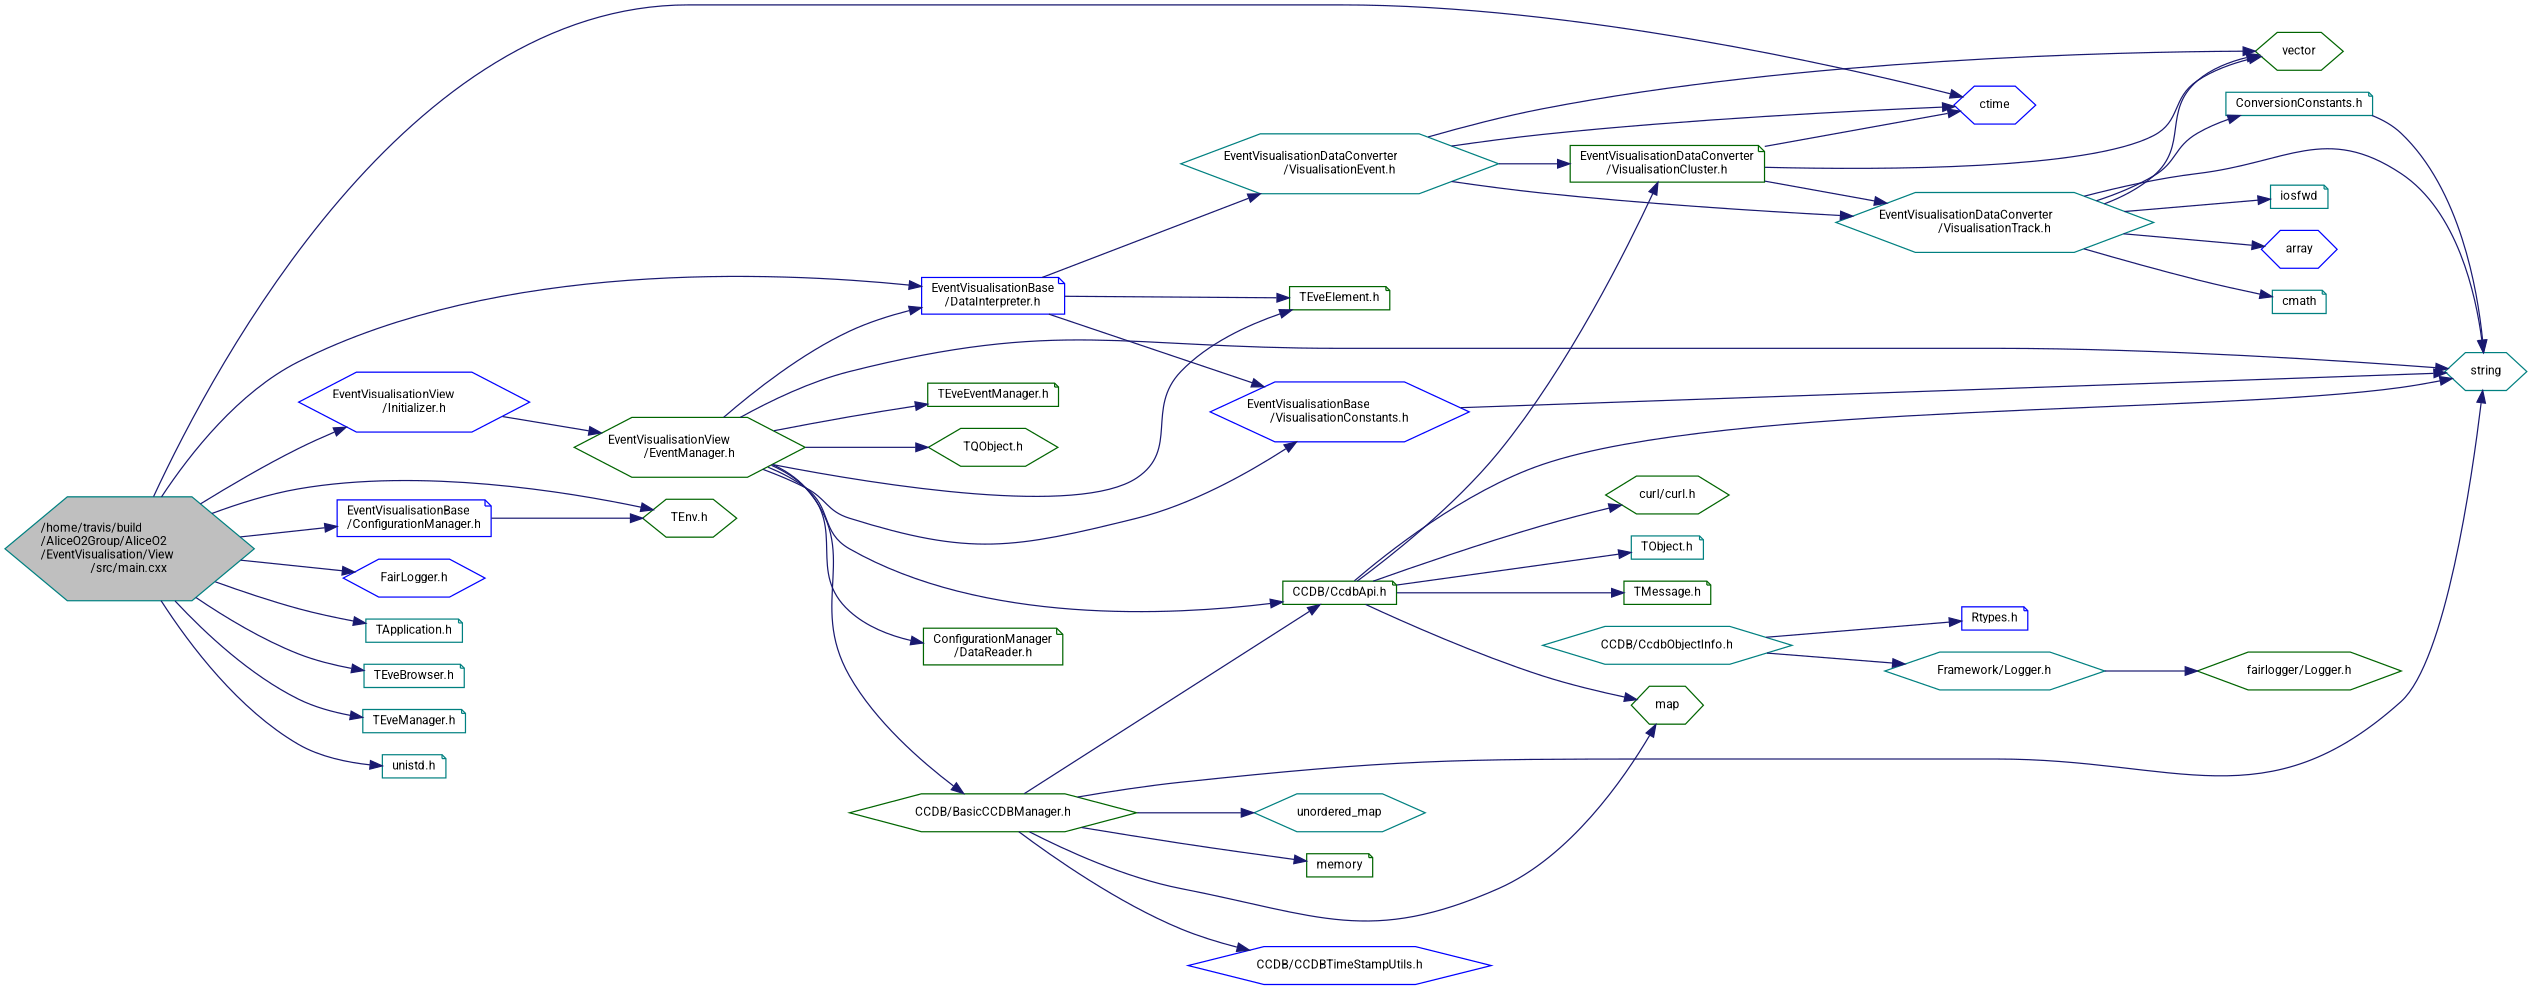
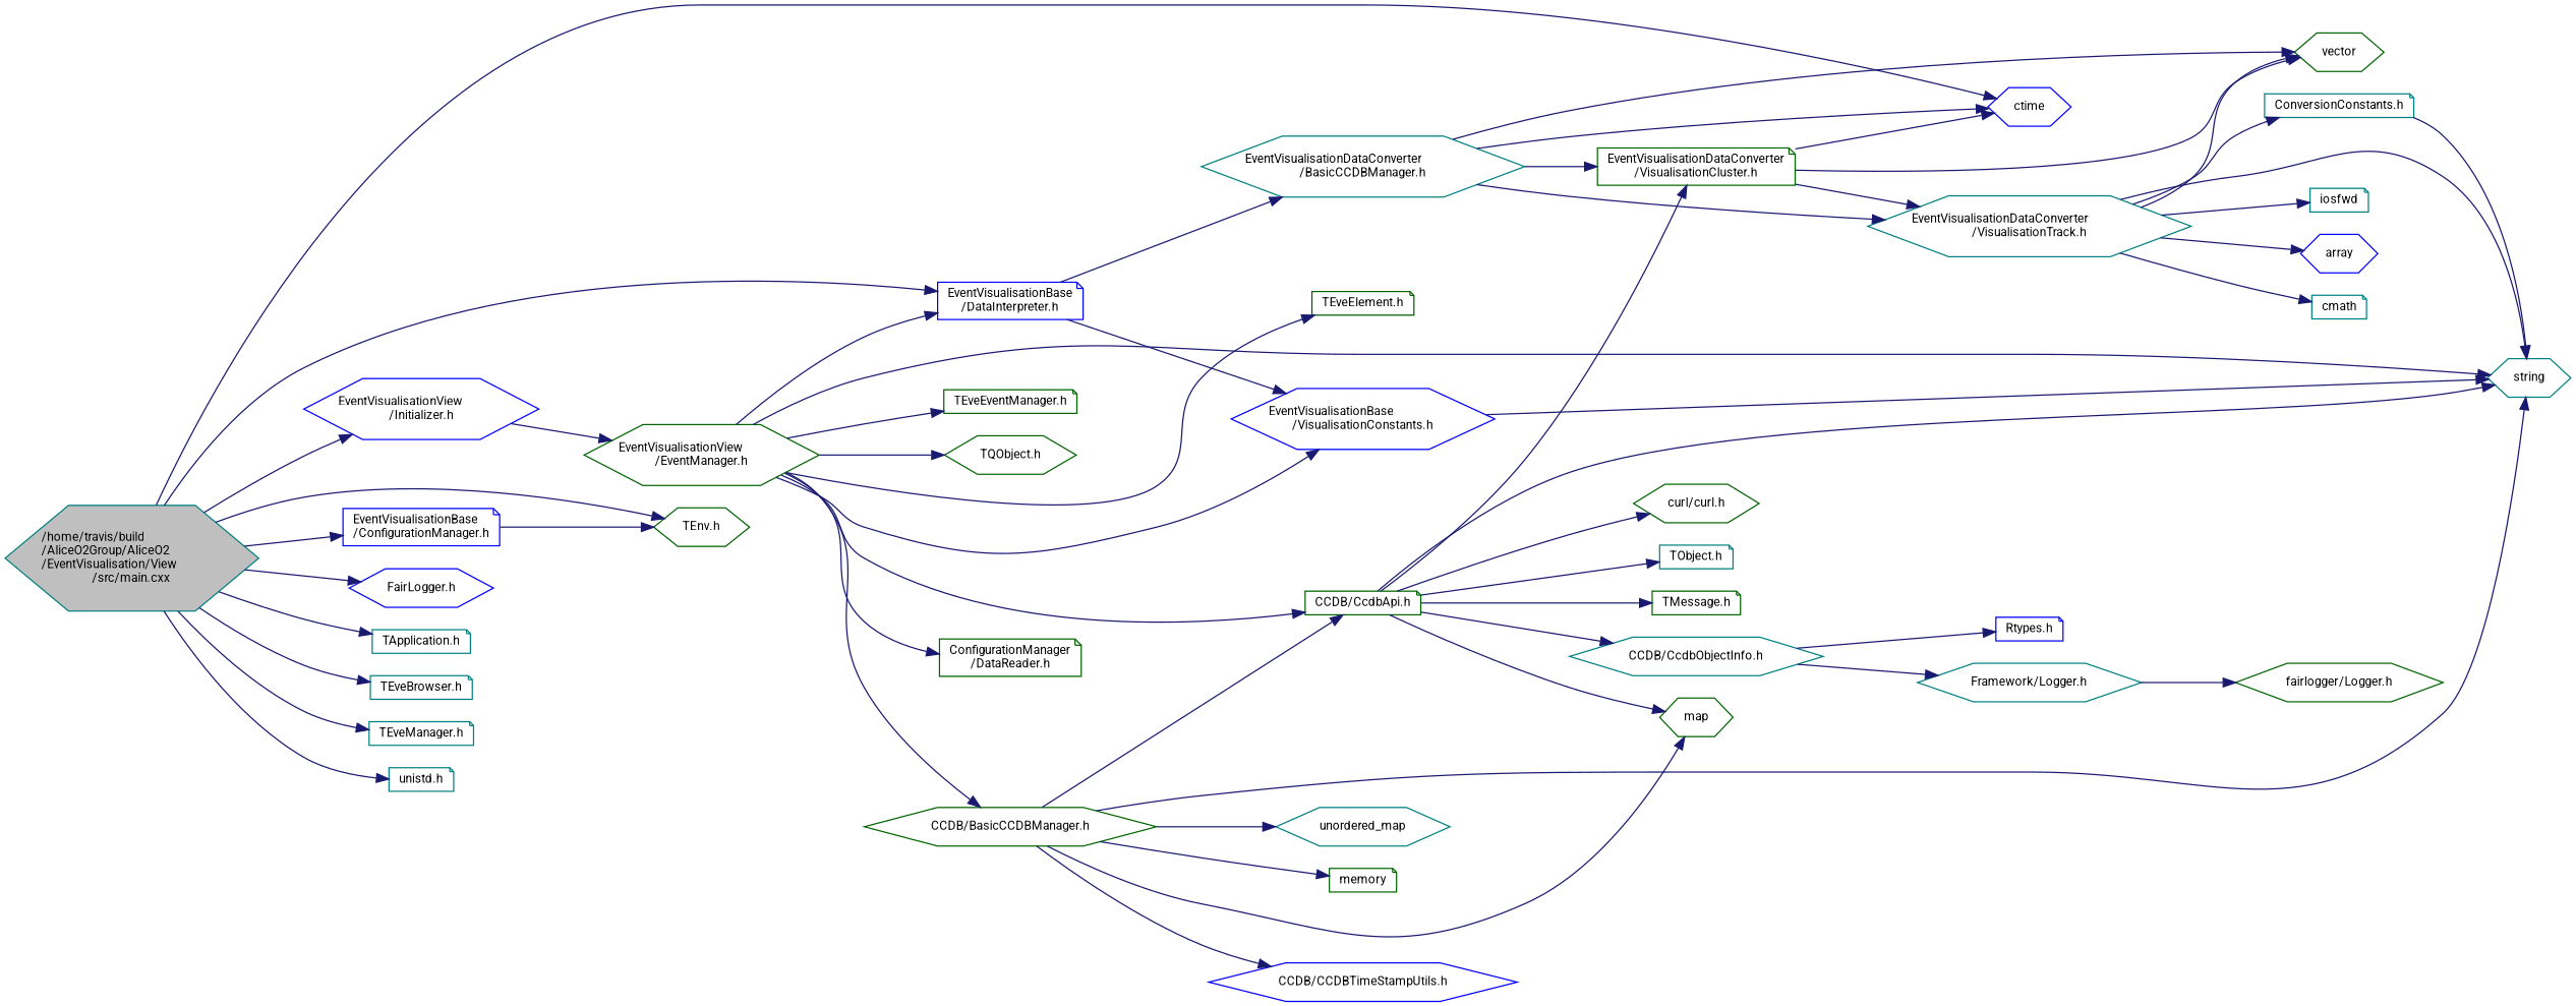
  digraph {
    fontname=Roboto
    rankdir=LR
    node [color=teal fontname=Roboto fontsize=10 shape=hexagon]
    edge [color=midnightblue fontname=Roboto fontsize=10 labelfontname=Helvetica labelfontsize=10 style=solid]
    n1 [fillcolor=grey75 fontcolor=black height=0.2 label="/home/travis/build\l/AliceO2Group/AliceO2\l/EventVisualisation/View\l/src/main.cxx" style=filled width=0.4]
    n2 [color=blue height=0.2 label="EventVisualisationView\l/Initializer.h" width=0.4]
    n3 [color=blue height=0.2 label="EventVisualisationBase\l/DataInterpreter.h" shape=note width=0.4]
    n4 [color=blue height=0.2 label=ctime width=0.4]
    n5 [color=blue height=0.2 label="EventVisualisationBase\l/ConfigurationManager.h" shape=note width=0.4]
    n6 [color=darkgreen height=0.2 label="TEnv.h" width=0.4]
    n7 [color=blue height=0.2 label="FairLogger.h" width=0.4]
    n8 [height=0.2 label="TApplication.h" shape=note width=0.4]
    n9 [height=0.2 label="TEveBrowser.h" shape=note width=0.4]
    n10 [height=0.2 label="TEveManager.h" shape=note width=0.4]
    n11 [height=0.2 label="unistd.h" shape=note width=0.4]
    n12 [color=darkgreen height=0.2 label="EventVisualisationView\l/EventManager.h" width=0.4]
    n13 [color=blue height=0.2 label="EventVisualisationBase\l/VisualisationConstants.h" width=0.4]
    n14 [color=darkgreen height=0.2 label="TEveElement.h" shape=note width=0.4]
-   n15 [height=0.2 label="EventVisualisationDataConverter\l/VisualisationEvent.h" width=0.4]
+   n15 [height=0.2 label="EventVisualisationDataConverter\l/BasicCCDBManager.h" width=0.4]
    n16 [height=0.2 label=string width=0.4]
    n17 [color=darkgreen height=0.2 label="ConfigurationManager\l/DataReader.h" shape=note width=0.4]
    n18 [color=darkgreen height=0.2 label="CCDB/BasicCCDBManager.h" width=0.4]
    n19 [color=darkgreen height=0.2 label="CCDB/CcdbApi.h" shape=note width=0.4]
    n20 [color=darkgreen height=0.2 label="TEveEventManager.h" shape=note width=0.4]
    n21 [color=darkgreen height=0.2 label="TQObject.h" width=0.4]
    n22 [color=darkgreen height=0.2 label=memory shape=note width=0.4]
    n23 [color=darkgreen height=0.2 label=map width=0.4]
    n24 [color=blue height=0.2 label="CCDB/CCDBTimeStampUtils.h" width=0.4]
    n25 [height=0.2 label=unordered_map width=0.4]
    n26 [color=darkgreen height=0.2 label="EventVisualisationDataConverter\l/VisualisationCluster.h" shape=note width=0.4]
    n27 [color=darkgreen height=0.2 label="curl/curl.h" width=0.4]
    n28 [height=0.2 label="TObject.h" shape=note width=0.4]
    n29 [color=darkgreen height=0.2 label="TMessage.h" shape=note width=0.4]
    n30 [height=0.2 label="CCDB/CcdbObjectInfo.h" width=0.4]
    n31 [height=0.2 label="EventVisualisationDataConverter\l/VisualisationTrack.h" width=0.4]
    n32 [color=darkgreen height=0.2 label=vector width=0.4]
    n33 [height=0.2 label="ConversionConstants.h" shape=note width=0.4]
    n34 [height=0.2 label=iosfwd shape=note width=0.4]
    n35 [color=blue height=0.2 label=array width=0.4]
    n36 [height=0.2 label=cmath shape=note width=0.4]
    n37 [color=blue height=0.2 label="Rtypes.h" shape=note width=0.4]
    n38 [height=0.2 label="Framework/Logger.h" width=0.4]
    n39 [color=darkgreen height=0.2 label="fairlogger/Logger.h" width=0.4]
    n1 -> n2
    n1 -> n3
    n1 -> n4
    n1 -> n5
    n1 -> n6
    n1 -> n7
    n1 -> n8
    n1 -> n9
    n1 -> n10
    n1 -> n11
    n2 -> n12
    n3 -> n13
-   n3 -> n14
    n3 -> n15
    n5 -> n6
    n12 -> n3
    n12 -> n13
    n12 -> n14
    n12 -> n16
    n12 -> n17
    n12 -> n18
    n12 -> n19
    n12 -> n20
    n12 -> n21
    n13 -> n16
    n15 -> n4
    n15 -> n26
    n15 -> n31
    n15 -> n32
    n18 -> n16
    n18 -> n19
    n18 -> n22
    n18 -> n23
    n18 -> n24
    n18 -> n25
    n19 -> n16
    n19 -> n23
    n19 -> n26
    n19 -> n27
    n19 -> n28
    n19 -> n29
+   n19 -> n30
    n26 -> n4
    n26 -> n31
    n26 -> n32
    n30 -> n37
    n30 -> n38
    n31 -> n16
    n31 -> n32
    n31 -> n33
    n31 -> n34
    n31 -> n35
    n31 -> n36
    n33 -> n16
    n38 -> n39
  }
